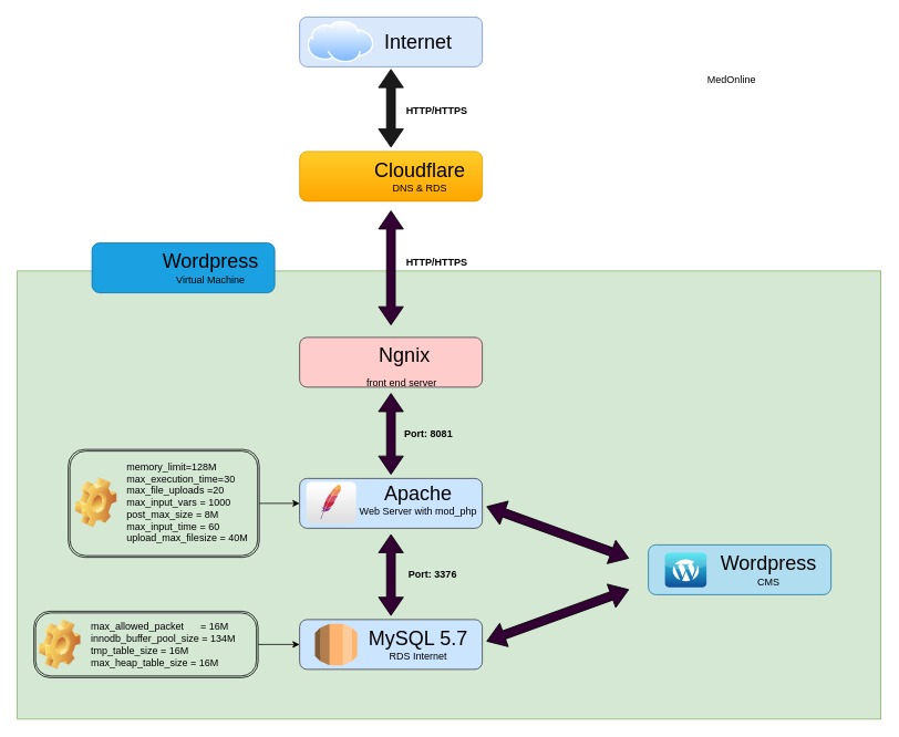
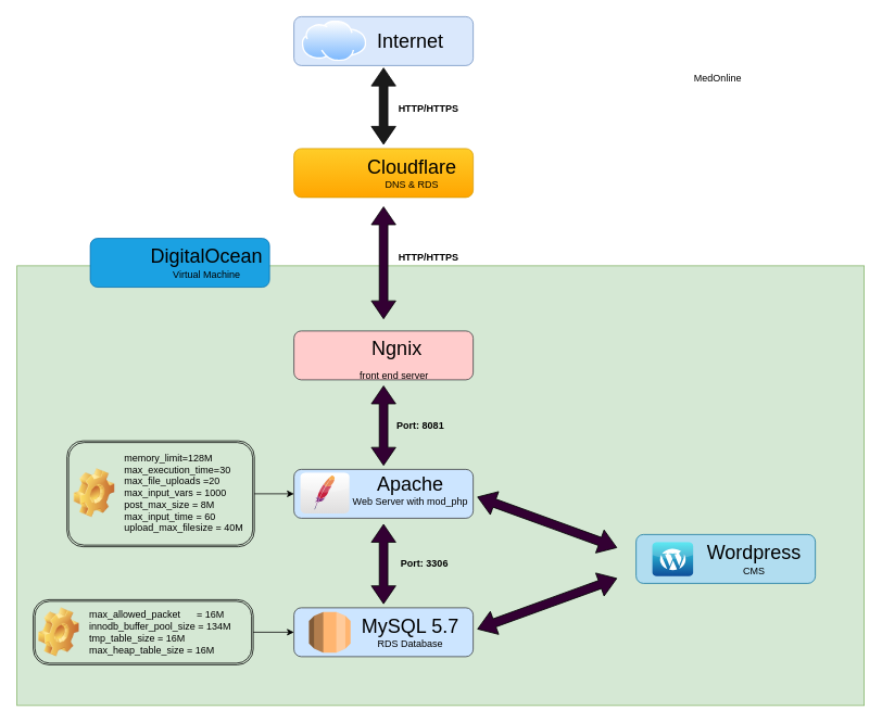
  <mxCell id="0" />
  <mxCell id="1" parent="0" />
  <mxCell id="2" value="" style="rounded=0;whiteSpace=wrap;html=1;fillColor=#d5e8d4;strokeColor=#82b366;" parent="1" vertex="1"><mxGeometry x="20" y="326" width="1040" height="540" as="geometry" /></mxCell>
  <mxCell id="3" value="" style="rounded=1;whiteSpace=wrap;html=1;fillColor=#cce5ff;strokeColor=#36393d;" parent="1" vertex="1"><mxGeometry x="360" y="576" width="220" height="60" as="geometry" /></mxCell>
  <mxCell id="4" value="" style="rounded=1;whiteSpace=wrap;html=1;fillColor=#cce5ff;strokeColor=#36393d;" parent="1" vertex="1"><mxGeometry x="360" y="746" width="220" height="60" as="geometry" /></mxCell>
  <mxCell id="5" value="" style="rounded=1;whiteSpace=wrap;html=1;fillColor=#ffcccc;strokeColor=#36393d;" parent="1" vertex="1"><mxGeometry x="360.01" y="406" width="220" height="60" as="geometry" /></mxCell>
  <mxCell id="6" value="" style="rounded=1;whiteSpace=wrap;html=1;fillColor=#dae8fc;strokeColor=#6c8ebf;" parent="1" vertex="1"><mxGeometry x="360" y="20" width="220" height="60" as="geometry" /></mxCell>
  <mxCell id="7" value="" style="rounded=1;whiteSpace=wrap;html=1;gradientColor=#ffa500;fillColor=#ffcd28;strokeColor=#d79b00;" parent="1" vertex="1"><mxGeometry x="360" y="182" width="220" height="60" as="geometry" /></mxCell>
  <mxCell id="8" value="" style="dashed=0;outlineConnect=0;html=1;align=center;labelPosition=center;verticalLabelPosition=bottom;verticalAlign=top;shape=mxgraph.webicons.apache;gradientColor=#DFDEDE" parent="1" vertex="1"><mxGeometry x="368" y="580" width="60" height="50" as="geometry" /></mxCell>
  <mxCell id="9" value="" style="aspect=fixed;perimeter=ellipsePerimeter;html=1;align=center;shadow=0;dashed=0;spacingTop=3;image;image=img/lib/active_directory/internet_cloud.svg;" parent="1" vertex="1"><mxGeometry x="370" y="25" width="79.37" height="50" as="geometry" /></mxCell>
  <mxCell id="10" value="&lt;font style=&quot;font-size: 24px&quot;&gt;Internet&lt;/font&gt;" style="text;html=1;strokeColor=none;fillColor=none;align=center;verticalAlign=middle;whiteSpace=wrap;rounded=0;" parent="1" vertex="1"><mxGeometry x="428" y="25" width="150" height="50" as="geometry" /></mxCell>
  <mxCell id="11" value="" style="shape=image;html=1;verticalAlign=top;verticalLabelPosition=bottom;labelBackgroundColor=#ffffff;imageAspect=0;aspect=fixed;image=https://cdn4.iconfinder.com/data/icons/logos-brands-5/24/cloudflare-128.png" parent="1" vertex="1"><mxGeometry x="370" y="178" width="68" height="68" as="geometry" /></mxCell>
  <mxCell id="12" value="&lt;font&gt;&lt;span style=&quot;font-size: 24px&quot;&gt;Cloudflare&lt;/span&gt;&lt;br&gt;&lt;font style=&quot;font-size: 12px&quot;&gt;DNS &amp;amp; RDS&lt;/font&gt;&lt;br&gt;&lt;/font&gt;" style="text;html=1;strokeColor=none;fillColor=none;align=center;verticalAlign=middle;whiteSpace=wrap;rounded=0;" parent="1" vertex="1"><mxGeometry x="430" y="187" width="150" height="50" as="geometry" /></mxCell>
  <mxCell id="13" value="&lt;font&gt;&lt;span style=&quot;font-size: 24px&quot;&gt;Apache&lt;/span&gt;&lt;br&gt;&lt;font style=&quot;font-size: 12px&quot;&gt;Web Server with mod_php&lt;/font&gt;&lt;br&gt;&lt;/font&gt;" style="text;html=1;strokeColor=none;fillColor=none;align=center;verticalAlign=middle;whiteSpace=wrap;rounded=0;" parent="1" vertex="1"><mxGeometry x="428" y="576" width="150" height="50" as="geometry" /></mxCell>
- <mxCell id="14" value="&lt;span style=&quot;font-size: 24px&quot;&gt;MySQL 5.7&lt;/span&gt;&lt;br&gt;&lt;font style=&quot;font-size: 12px&quot;&gt;RDS Internet&lt;/font&gt;" style="text;html=1;strokeColor=none;fillColor=none;align=center;verticalAlign=middle;whiteSpace=wrap;rounded=0;" parent="1" vertex="1"><mxGeometry x="428" y="751" width="150" height="50" as="geometry" /></mxCell>
+ <mxCell id="14" value="&lt;span style=&quot;font-size: 24px&quot;&gt;MySQL 5.7&lt;/span&gt;&lt;br&gt;&lt;font style=&quot;font-size: 12px&quot;&gt;RDS Database&lt;/font&gt;" style="text;html=1;strokeColor=none;fillColor=none;align=center;verticalAlign=middle;whiteSpace=wrap;rounded=0;" parent="1" vertex="1"><mxGeometry x="428" y="751" width="150" height="50" as="geometry" /></mxCell>
  <mxCell id="15" value="" style="rounded=1;whiteSpace=wrap;html=1;fillColor=#1ba1e2;strokeColor=#006EAF;fontColor=#ffffff;" parent="1" vertex="1"><mxGeometry x="110" y="292.25" width="220" height="60" as="geometry" /></mxCell>
- <mxCell id="16" value="&lt;font style=&quot;font-size: 24px&quot;&gt;Wordpress&lt;br&gt;&lt;/font&gt;&lt;font style=&quot;font-size: 12px&quot;&gt;Virtual Machine&lt;/font&gt;" style="text;html=1;strokeColor=none;fillColor=none;align=center;verticalAlign=middle;whiteSpace=wrap;rounded=0;" parent="1" vertex="1"><mxGeometry x="178" y="297.25" width="150" height="50" as="geometry" /></mxCell>
+ <mxCell id="16" value="&lt;font style=&quot;font-size: 24px&quot;&gt;DigitalOcean&lt;br&gt;&lt;/font&gt;&lt;font style=&quot;font-size: 12px&quot;&gt;Virtual Machine&lt;/font&gt;" style="text;html=1;strokeColor=none;fillColor=none;align=center;verticalAlign=middle;whiteSpace=wrap;rounded=0;" parent="1" vertex="1"><mxGeometry x="178" y="297.25" width="150" height="50" as="geometry" /></mxCell>
  <mxCell id="17" value="" style="html=1;shadow=0;dashed=0;align=center;verticalAlign=middle;shape=mxgraph.arrows2.twoWayArrow;dy=0.65;dx=22;rotation=90;fillColor=#1A1A1A;" parent="1" vertex="1"><mxGeometry x="423.13" y="114.88" width="93.75" height="30" as="geometry" /></mxCell>
  <mxCell id="18" value="&lt;div style=&quot;text-align: justify&quot;&gt;&lt;div&gt;memory_limit=128M&lt;/div&gt;&lt;div&gt;max_execution_time=30&lt;/div&gt;&lt;div&gt;max_file_uploads =20&lt;/div&gt;&lt;div&gt;max_input_vars&lt;span&gt; &lt;/span&gt;= 1000&lt;/div&gt;&lt;div&gt;post_max_size&lt;span&gt; &lt;/span&gt;= 8M&lt;/div&gt;&lt;div&gt;max_input_time&lt;span&gt; &lt;/span&gt;= 60&lt;/div&gt;&lt;div&gt;upload_max_filesize&lt;span&gt; &lt;/span&gt;= 40M&lt;/div&gt;&lt;/div&gt;" style="text;html=1;strokeColor=none;fillColor=none;align=center;verticalAlign=middle;whiteSpace=wrap;rounded=0;" parent="1" vertex="1"><mxGeometry x="150" y="555" width="150" height="100" as="geometry" /></mxCell>
  <mxCell id="19" value="&lt;div style=&quot;text-align: justify&quot;&gt;&lt;div&gt;max_allowed_packet&amp;nbsp; &amp;nbsp; &amp;nbsp; = 16M&lt;/div&gt;&lt;div&gt;innodb_buffer_pool_size = 134M&lt;/div&gt;&lt;div&gt;tmp_table_size = 16M&lt;/div&gt;&lt;div&gt;max_heap_table_size = 16M&lt;/div&gt;&lt;/div&gt;" style="text;html=1;strokeColor=none;fillColor=none;align=center;verticalAlign=middle;whiteSpace=wrap;rounded=0;" parent="1" vertex="1"><mxGeometry x="96.4" y="726" width="200" height="100" as="geometry" /></mxCell>
  <mxCell id="20" value="&lt;b&gt;HTTP/HTTPS&lt;/b&gt;" style="text;html=1;align=center;verticalAlign=middle;resizable=0;points=[];autosize=1;strokeColor=none;" parent="1" vertex="1"><mxGeometry x="480" y="123" width="90" height="20" as="geometry" /></mxCell>
  <mxCell id="21" value="" style="html=1;shadow=0;dashed=0;align=center;verticalAlign=middle;shape=mxgraph.arrows2.twoWayArrow;dy=0.65;dx=22;rotation=90;fillColor=#330033;" parent="1" vertex="1"><mxGeometry x="401.25" y="307.25" width="137.5" height="30" as="geometry" /></mxCell>
  <mxCell id="22" value="" style="html=1;shadow=0;dashed=0;align=center;verticalAlign=middle;shape=mxgraph.arrows2.twoWayArrow;dy=0.65;dx=22;rotation=90;fillColor=#330033;" parent="1" vertex="1"><mxGeometry x="421.25" y="507.25" width="97.5" height="30" as="geometry" /></mxCell>
  <mxCell id="23" value="" style="html=1;shadow=0;dashed=0;align=center;verticalAlign=middle;shape=mxgraph.arrows2.twoWayArrow;dy=0.65;dx=22;rotation=90;fillColor=#330033;" parent="1" vertex="1"><mxGeometry x="421.25" y="677.25" width="97.5" height="30" as="geometry" /></mxCell>
  <mxCell id="24" value="" style="html=1;shadow=0;dashed=0;align=center;verticalAlign=middle;shape=mxgraph.arrows2.twoWayArrow;dy=0.65;dx=22;rotation=20;fillColor=#330033;" parent="1" vertex="1"><mxGeometry x="580" y="626" width="181.72" height="30" as="geometry" /></mxCell>
- <mxCell id="25" value="&lt;b&gt;Port: 3376&lt;/b&gt;" style="text;html=1;align=center;verticalAlign=middle;resizable=0;points=[];autosize=1;strokeColor=none;" parent="1" vertex="1"><mxGeometry x="485" y="682.25" width="70" height="20" as="geometry" /></mxCell>
+ <mxCell id="25" value="&lt;b&gt;Port: 3306&lt;/b&gt;" style="text;html=1;align=center;verticalAlign=middle;resizable=0;points=[];autosize=1;strokeColor=none;" parent="1" vertex="1"><mxGeometry x="485" y="682.25" width="70" height="20" as="geometry" /></mxCell>
  <mxCell id="26" value="&lt;b&gt;HTTP/HTTPS&lt;/b&gt;" style="text;html=1;align=center;verticalAlign=middle;resizable=0;points=[];autosize=1;strokeColor=none;" parent="1" vertex="1"><mxGeometry x="480" y="306" width="90" height="20" as="geometry" /></mxCell>
  <mxCell id="27" value="" style="rounded=1;whiteSpace=wrap;html=1;fillColor=#b1ddf0;strokeColor=#10739e;" parent="1" vertex="1"><mxGeometry x="780" y="656" width="220" height="60" as="geometry" /></mxCell>
  <mxCell id="28" value="&lt;font&gt;&lt;font style=&quot;font-size: 24px&quot;&gt;Wordpress&lt;br&gt;&lt;/font&gt;&lt;font style=&quot;font-size: 12px&quot;&gt;CMS&lt;/font&gt;&lt;br&gt;&lt;/font&gt;" style="text;html=1;strokeColor=none;fillColor=none;align=center;verticalAlign=middle;whiteSpace=wrap;rounded=0;" parent="1" vertex="1"><mxGeometry x="850" y="661.45" width="150" height="50" as="geometry" /></mxCell>
  <mxCell id="29" value="" style="dashed=0;outlineConnect=0;html=1;align=center;labelPosition=center;verticalLabelPosition=bottom;verticalAlign=top;shape=mxgraph.webicons.wordpress;fillColor=#35E2EE;gradientColor=#0E4D99" parent="1" vertex="1"><mxGeometry x="800" y="665.65" width="50" height="41.6" as="geometry" /></mxCell>
  <mxCell id="30" value="" style="html=1;shadow=0;dashed=0;align=center;verticalAlign=middle;shape=mxgraph.arrows2.twoWayArrow;dy=0.65;dx=22;rotation=-20;fillColor=#330033;" parent="1" vertex="1"><mxGeometry x="580" y="726" width="181.72" height="30" as="geometry" /></mxCell>
  <mxCell id="31" value="" style="shape=image;html=1;verticalAlign=top;verticalLabelPosition=bottom;labelBackgroundColor=#ffffff;imageAspect=0;aspect=fixed;image=https://cdn4.iconfinder.com/data/icons/logos-brands-5/24/digitalocean-128.png" parent="1" vertex="1"><mxGeometry x="130" y="297.25" width="47" height="47" as="geometry" /></mxCell>
  <mxCell id="32" value="" style="shape=image;html=1;verticalLabelPosition=bottom;verticalAlign=top;imageAspect=0;image=img/clipart/Gear_128x128.png;fillColor=none;" parent="1" vertex="1"><mxGeometry x="90" y="575" width="50" height="60" as="geometry" /></mxCell>
  <mxCell id="33" style="edgeStyle=orthogonalEdgeStyle;rounded=0;orthogonalLoop=1;jettySize=auto;html=1;exitX=1;exitY=0.5;exitDx=0;exitDy=0;entryX=0;entryY=0.5;entryDx=0;entryDy=0;" parent="1" source="34" target="3" edge="1"><mxGeometry relative="1" as="geometry" /></mxCell>
  <mxCell id="34" value="" style="shape=ext;double=1;rounded=1;whiteSpace=wrap;html=1;fillColor=none;" parent="1" vertex="1"><mxGeometry x="81.4" y="541" width="230" height="130" as="geometry" /></mxCell>
  <mxCell id="35" value="" style="shape=image;html=1;verticalLabelPosition=bottom;verticalAlign=top;imageAspect=0;image=img/clipart/Gear_128x128.png;fillColor=none;" parent="1" vertex="1"><mxGeometry x="46.4" y="746" width="50" height="60" as="geometry" /></mxCell>
  <mxCell id="36" style="edgeStyle=orthogonalEdgeStyle;rounded=0;orthogonalLoop=1;jettySize=auto;html=1;exitX=1;exitY=0.5;exitDx=0;exitDy=0;entryX=0;entryY=0.5;entryDx=0;entryDy=0;" parent="1" source="37" target="4" edge="1"><mxGeometry relative="1" as="geometry" /></mxCell>
  <mxCell id="37" value="" style="shape=ext;double=1;rounded=1;whiteSpace=wrap;html=1;fillColor=none;arcSize=24;" parent="1" vertex="1"><mxGeometry x="40" y="736" width="270" height="80" as="geometry" /></mxCell>
  <mxCell id="38" value="" style="outlineConnect=0;dashed=0;verticalLabelPosition=bottom;verticalAlign=top;align=center;html=1;shape=mxgraph.aws3.rds;gradientColor=none;fillColor=#FFB570;" parent="1" vertex="1"><mxGeometry x="378.5" y="751" width="51" height="50" as="geometry" /></mxCell>
  <mxCell id="39" value="" style="shape=image;html=1;verticalAlign=top;verticalLabelPosition=bottom;labelBackgroundColor=#ffffff;imageAspect=0;aspect=fixed;image=https://cdn4.iconfinder.com/data/icons/logos-brands-5/24/nginx-128.png" parent="1" vertex="1"><mxGeometry x="368" y="412" width="48" height="48" as="geometry" /></mxCell>
  <mxCell id="40" value="&lt;span style=&quot;font-size: 24px&quot;&gt;Ngnix&lt;/span&gt;&lt;br&gt;&lt;font style=&quot;font-size: 12px&quot;&gt;front end server&lt;/font&gt;&lt;span style=&quot;font-size: 24px&quot;&gt;&amp;nbsp;&lt;br&gt;&lt;/span&gt;" style="text;html=1;align=center;verticalAlign=middle;resizable=0;points=[];autosize=1;strokeColor=none;" parent="1" vertex="1"><mxGeometry x="431.25" y="422" width="110" height="40" as="geometry" /></mxCell>
  <mxCell id="41" value="&lt;b&gt;Port: 8081&lt;/b&gt;" style="text;html=1;align=center;verticalAlign=middle;resizable=0;points=[];autosize=1;strokeColor=none;" parent="1" vertex="1"><mxGeometry x="480" y="512.25" width="70" height="20" as="geometry" /></mxCell>
  <mxCell id="42" value="MedOnline" style="text;html=1;align=center;verticalAlign=middle;resizable=0;points=[];autosize=1;strokeColor=none;" vertex="1" parent="1"><mxGeometry x="845" y="86" width="70" height="20" as="geometry" /></mxCell>
